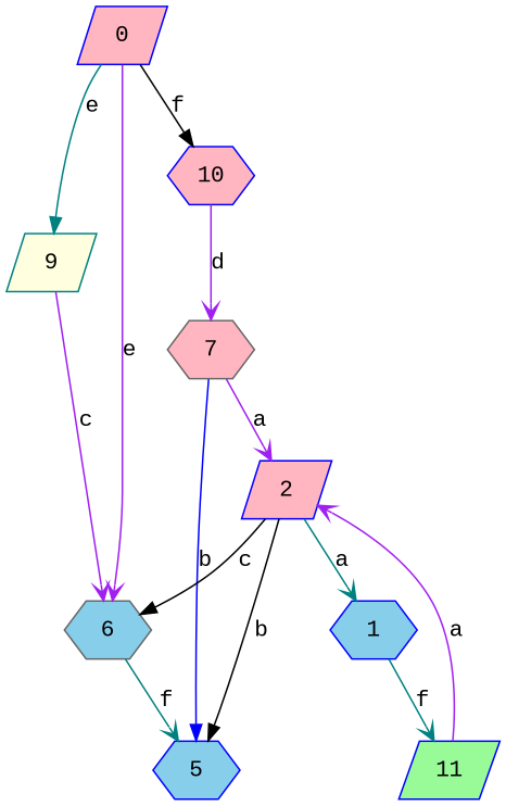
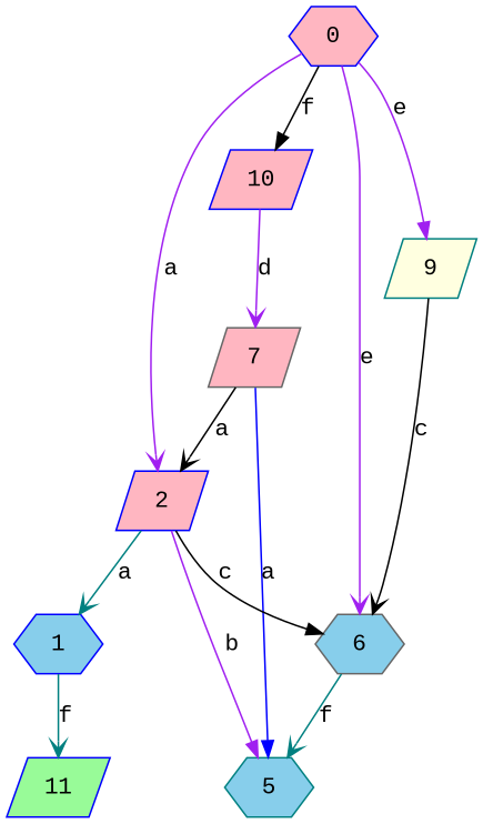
  strict digraph {
    fontname="Liberation Mono"
    node [color=blue fillcolor=lightpink fontname="Liberation Mono" shape=parallelogram style=filled]
    edge [arrowhead=vee color=purple fontname="Liberation Mono"]
    6 [color=gray40 fillcolor=skyblue shape=hexagon]
-   0
+   0 [shape=hexagon]
    9 [color=teal fillcolor=lightyellow]
-   10 [shape=hexagon]
-   5 [fillcolor=skyblue shape=hexagon]
-   7 [color=gray40 shape=hexagon]
+   10
+   5 [color=teal fillcolor=skyblue shape=hexagon]
+   7 [color=gray40]
    1 [fillcolor=skyblue shape=hexagon]
    11 [fillcolor=palegreen]
    2
    6 -> 5 [color=teal label=f]
    0 -> 6 [label=e]
-   0 -> 9 [arrowhead=normal color=teal label=e]
+   0 -> 9 [arrowhead=normal label=e]
    0 -> 10 [arrowhead=normal color=black label=f]
-   9 -> 6 [label=c]
+   9 -> 6 [color=black label=c]
    10 -> 7 [label=d]
-   7 -> 5 [arrowhead=normal color=blue label=b]
-   7 -> 2 [label=a]
+   7 -> 5 [arrowhead=normal color=blue label=a]
+   7 -> 2 [color=black label=a]
    1 -> 11 [color=teal label=f]
-   11 -> 2 [label=a]
+   0 -> 2 [label=a]
    2 -> 6 [arrowhead=normal color=black label=c]
-   2 -> 5 [arrowhead=normal color=black label=b]
+   2 -> 5 [arrowhead=normal label=b]
    2 -> 1 [color=teal label=a]
  }
